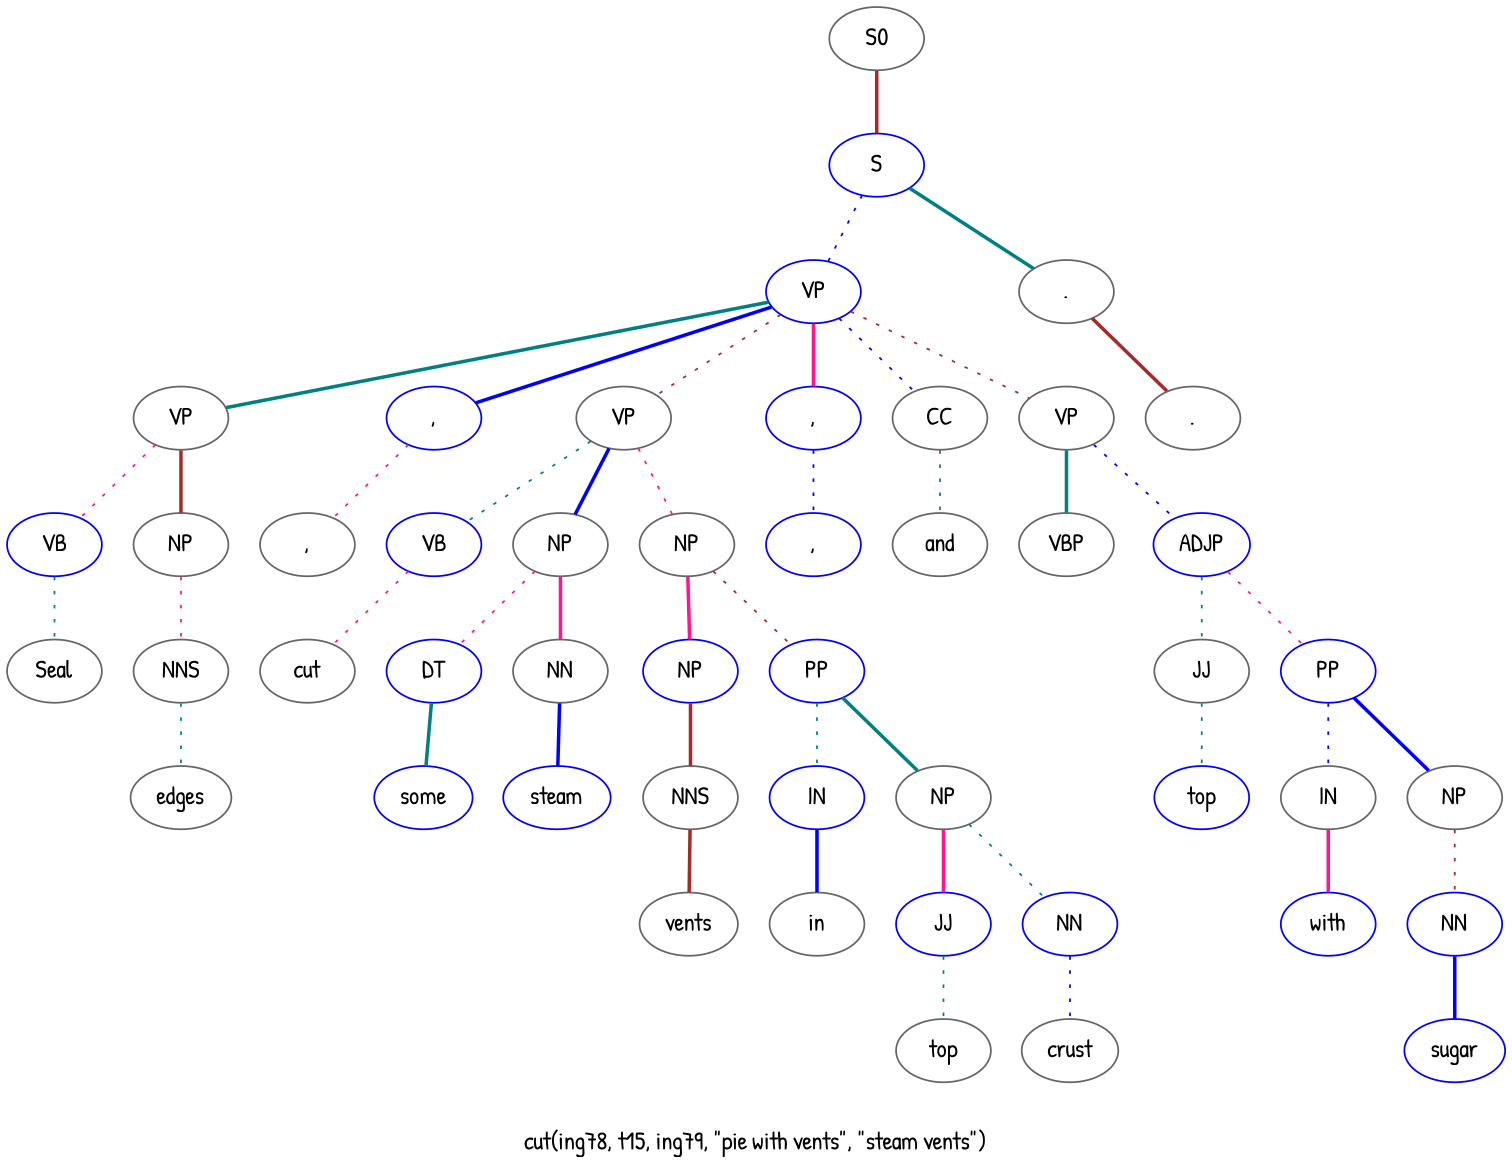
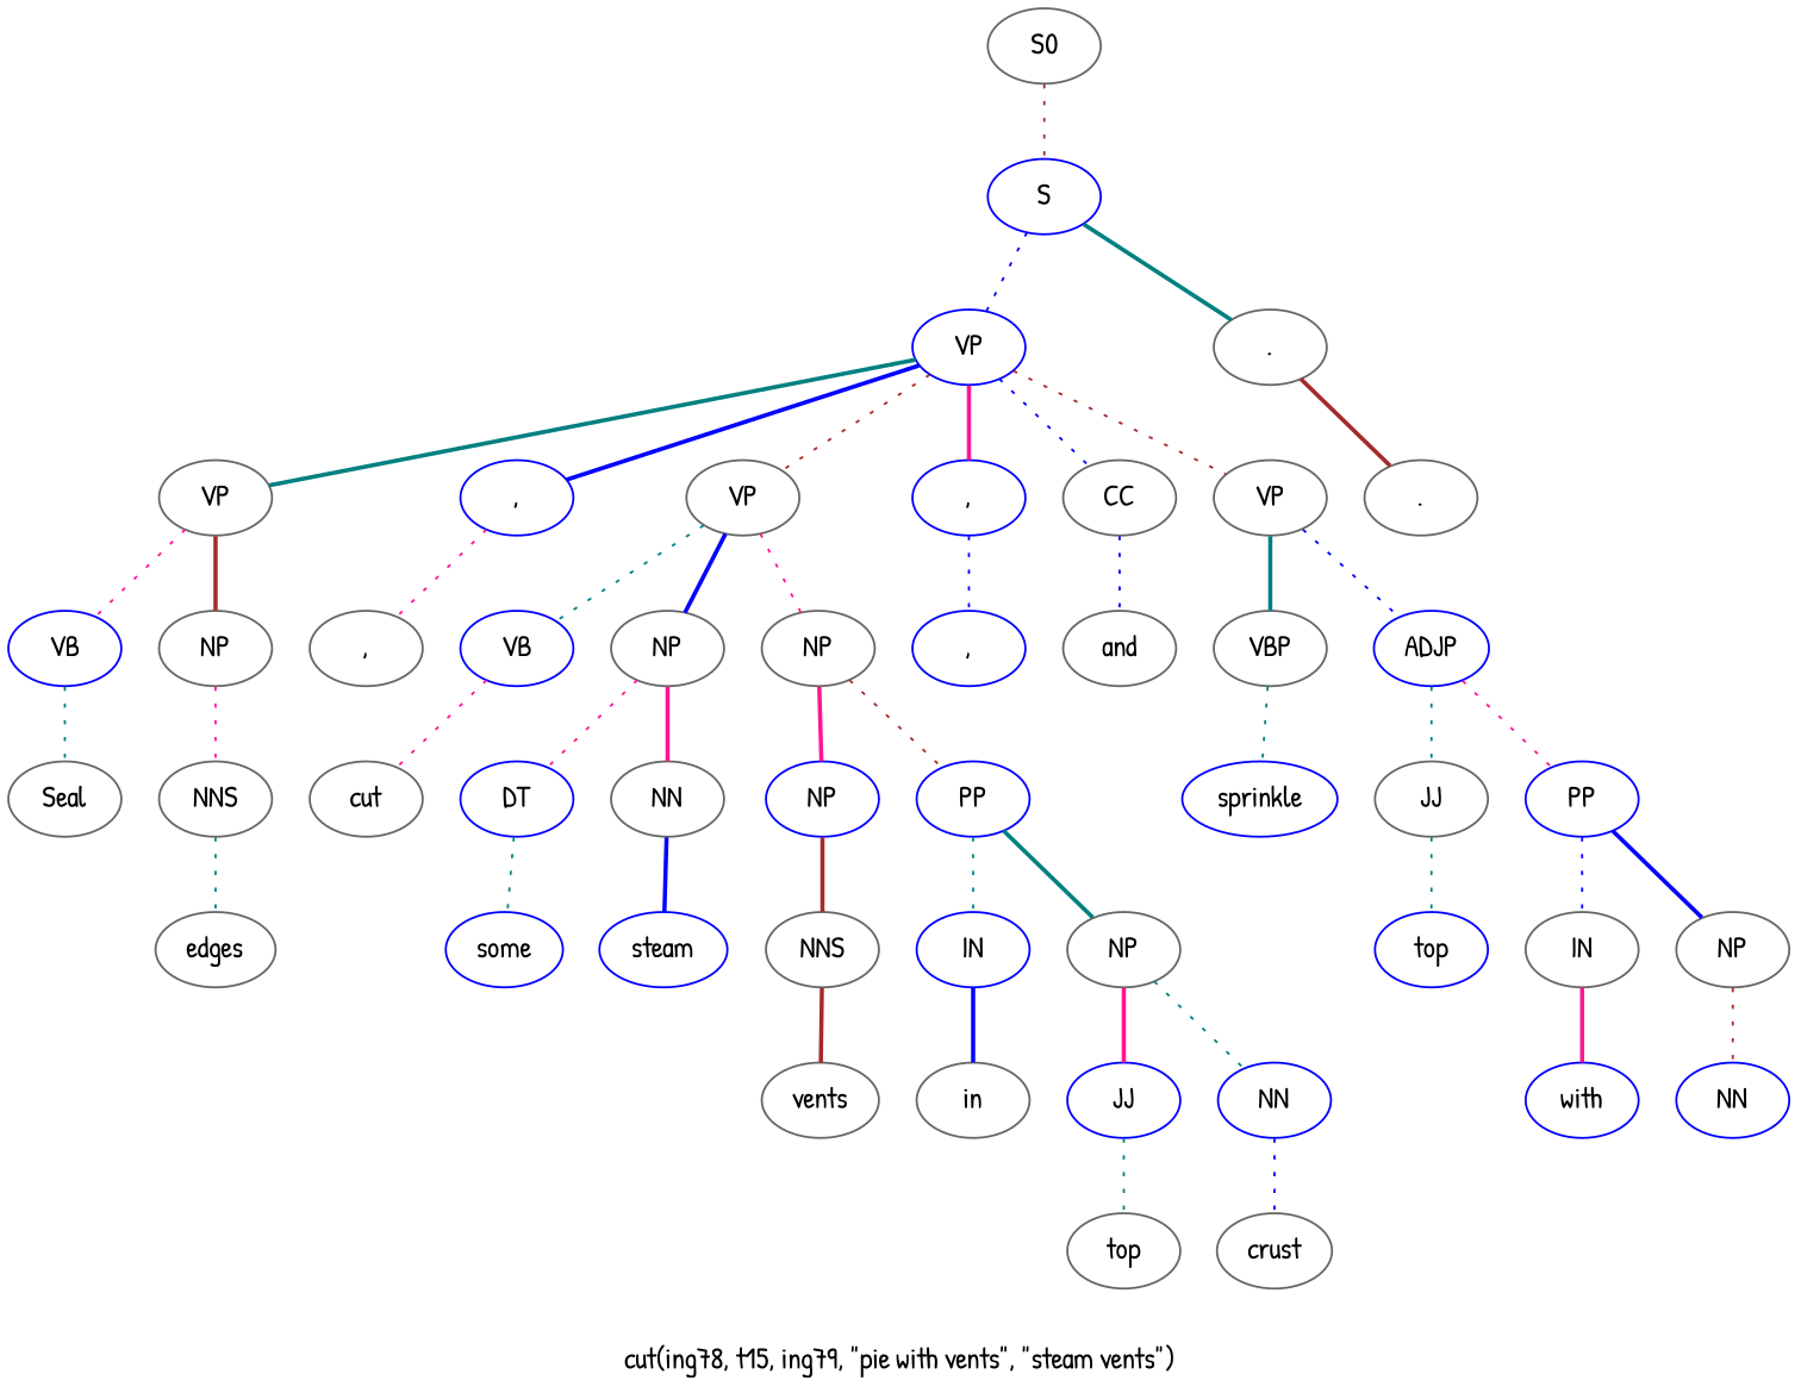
  graph {
    fontname="Patrick Hand"
    label="cut(ing78, t15, ing79, \"pie with vents\", \"steam vents\")"
    node [color=gray40 fontname="Patrick Hand"]
    edge [color=teal fontname="Patrick Hand" style=dotted]
    n1 [label=S0]
    n2 [color=blue label=S]
    n3 [color=blue label=VP]
    n4 [label="."]
    n5 [label=VP]
    n6 [color=blue label=","]
    n7 [label=VP]
    n8 [color=blue label=","]
    n9 [label=CC]
    n10 [label=VP]
    n11 [label="."]
    n12 [color=blue label=VB]
    n13 [label=NP]
    n14 [label=","]
    n15 [color=blue label=VB]
    n16 [label=NP]
    n17 [label=NP]
    n18 [color=blue label=","]
    n19 [label=and]
    n20 [label=VBP]
    n21 [color=blue label=ADJP]
    n22 [label=Seal]
    n23 [label=NNS]
    n24 [label=edges]
    n25 [label=cut]
    n26 [color=blue label=DT]
    n27 [label=NN]
    n28 [color=blue label=NP]
    n29 [color=blue label=PP]
    n30 [color=blue label=some]
    n31 [color=blue label=steam]
    n32 [label=NNS]
    n33 [color=blue label=IN]
    n34 [label=NP]
    n35 [label=vents]
    n36 [label=in]
    n37 [color=blue label=JJ]
    n38 [color=blue label=NN]
    n39 [label=top]
    n40 [label=crust]
+   n41 [color=blue label=sprinkle]
    n42 [label=JJ]
    n43 [color=blue label=PP]
    n44 [color=blue label=top]
    n45 [label=IN]
    n46 [label=NP]
    n47 [color=blue label=with]
    n48 [color=blue label=NN]
-   n49 [color=blue label=sugar]
-   n1 -- n2 [color=brown style=bold]
+   n1 -- n2 [color=brown]
    n2 -- n3 [color=blue]
    n2 -- n4 [style=bold]
    n3 -- n5 [style=bold]
    n3 -- n6 [color=blue style=bold]
    n3 -- n7 [color=brown]
    n3 -- n8 [color=deeppink style=bold]
    n3 -- n9 [color=blue]
    n3 -- n10 [color=brown]
    n4 -- n11 [color=brown style=bold]
    n5 -- n12 [color=deeppink]
    n5 -- n13 [color=brown style=bold]
    n6 -- n14 [color=deeppink]
    n7 -- n15
    n7 -- n16 [color=blue style=bold]
    n7 -- n17 [color=deeppink]
    n8 -- n18 [color=blue]
-   n9 -- n19
+   n9 -- n19 [color=blue]
    n10 -- n20 [style=bold]
    n10 -- n21 [color=blue]
    n12 -- n22
    n13 -- n23 [color=deeppink]
    n15 -- n25 [color=deeppink]
    n16 -- n26 [color=deeppink]
    n16 -- n27 [color=deeppink style=bold]
    n17 -- n28 [color=deeppink style=bold]
    n17 -- n29 [color=brown]
+   n20 -- n41
    n21 -- n42
    n21 -- n43 [color=deeppink]
    n23 -- n24
-   n26 -- n30 [style=bold]
+   n26 -- n30
    n27 -- n31 [color=blue style=bold]
    n28 -- n32 [color=brown style=bold]
    n29 -- n33
    n29 -- n34 [style=bold]
    n32 -- n35 [color=brown style=bold]
    n33 -- n36 [color=blue style=bold]
    n34 -- n37 [color=deeppink style=bold]
    n34 -- n38
    n37 -- n39
    n38 -- n40 [color=blue]
    n42 -- n44
    n43 -- n45 [color=blue]
    n43 -- n46 [color=blue style=bold]
    n45 -- n47 [color=deeppink style=bold]
    n46 -- n48 [color=brown]
-   n48 -- n49 [color=blue style=bold]
  }
